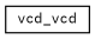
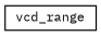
  digraph {
    rankdir=LR
    fontname="IBM Plex Mono"
-   n1 [color=black fillcolor=white fontname="IBM Plex Mono" fontsize=10 height=0.2 label=vcd_vcd shape=record style=filled width=0.4]
+   n1 [color=black fillcolor=white fontname="IBM Plex Mono" fontsize=10 height=0.2 label=vcd_range shape=record style=filled width=0.4]
  }
